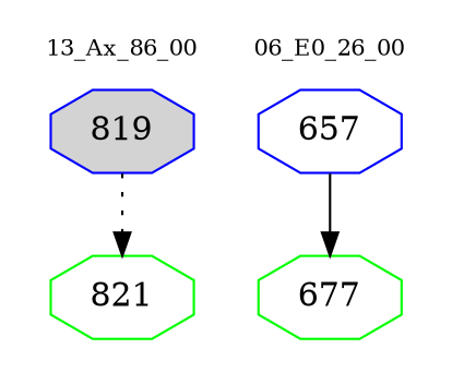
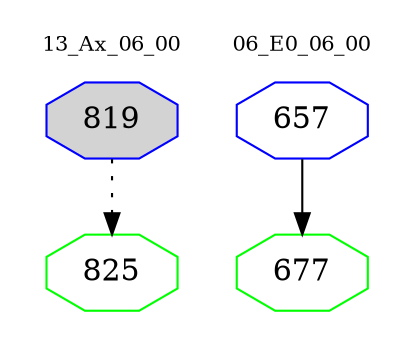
  digraph {
    node [color=blue fillcolor=white shape=octagon style=filled]
    edge [arrowhead=normal color=black]
    n1 [fillcolor=lightgrey label=819]
-   n2 [color=green label=821]
+   n2 [color=green label=825]
    n3 [label=657]
    n4 [color=green label=677]
    subgraph cluster_1 {
      color=white
      fontsize=10
-     label="13_Ax_86_00"
+     label="13_Ax_06_00"
      n1
      n2
    }
    subgraph cluster_2 {
      color=white
      fontsize=10
-     label="06_E0_26_00"
+     label="06_E0_06_00"
      n3
      n4
    }
    n1 -> n2 [style=dotted]
    n3 -> n4 [style=solid]
  }
